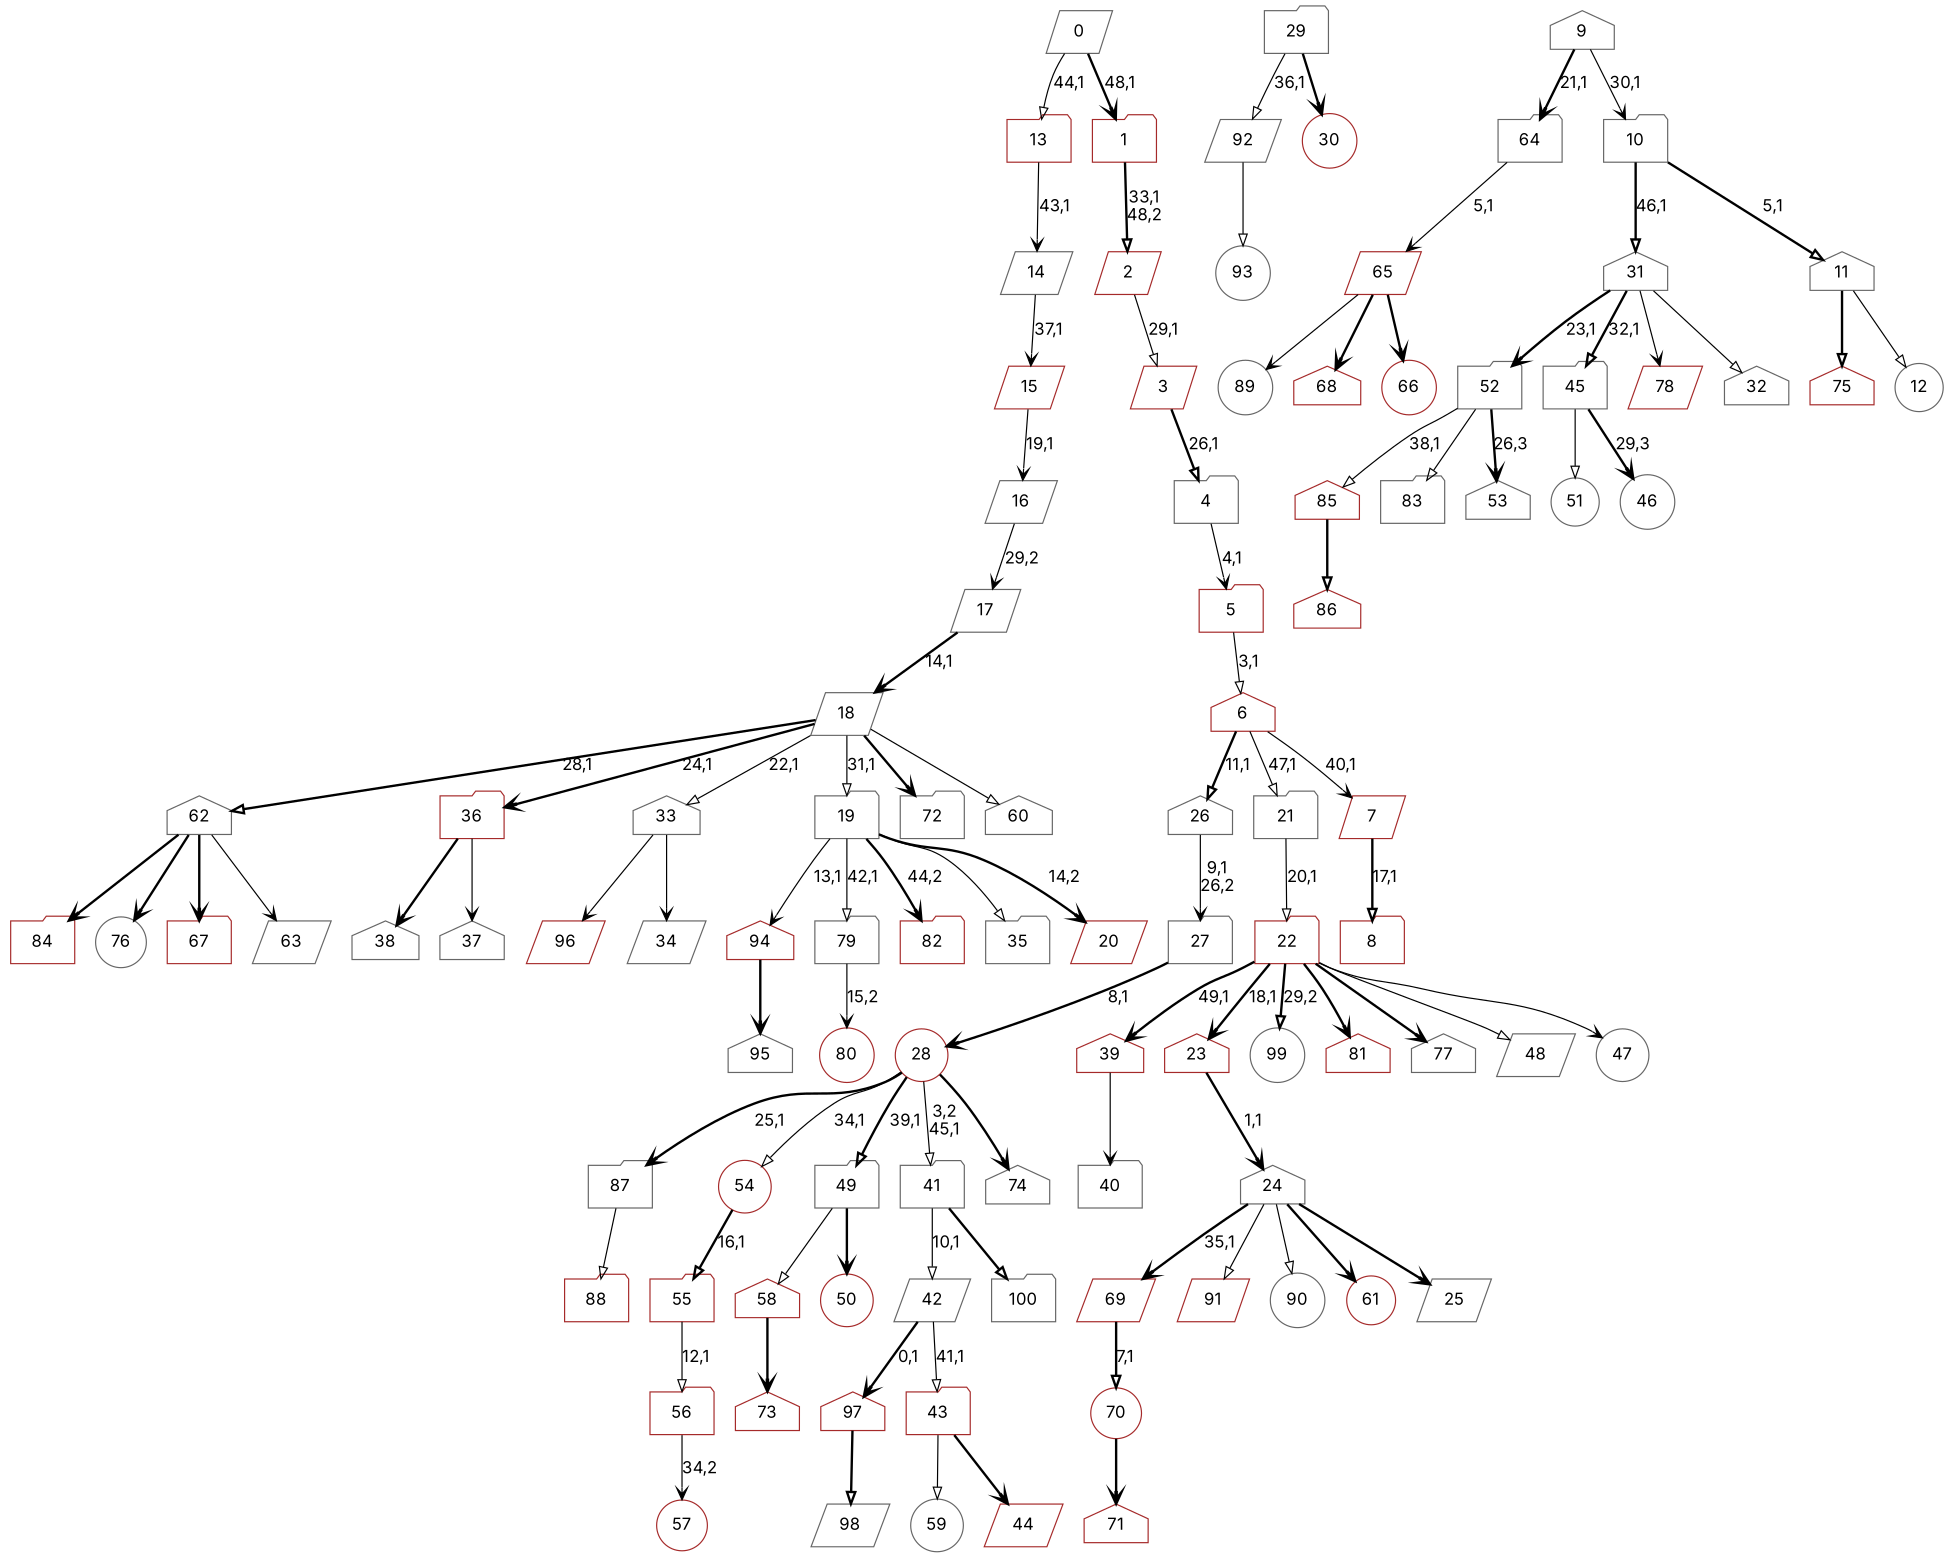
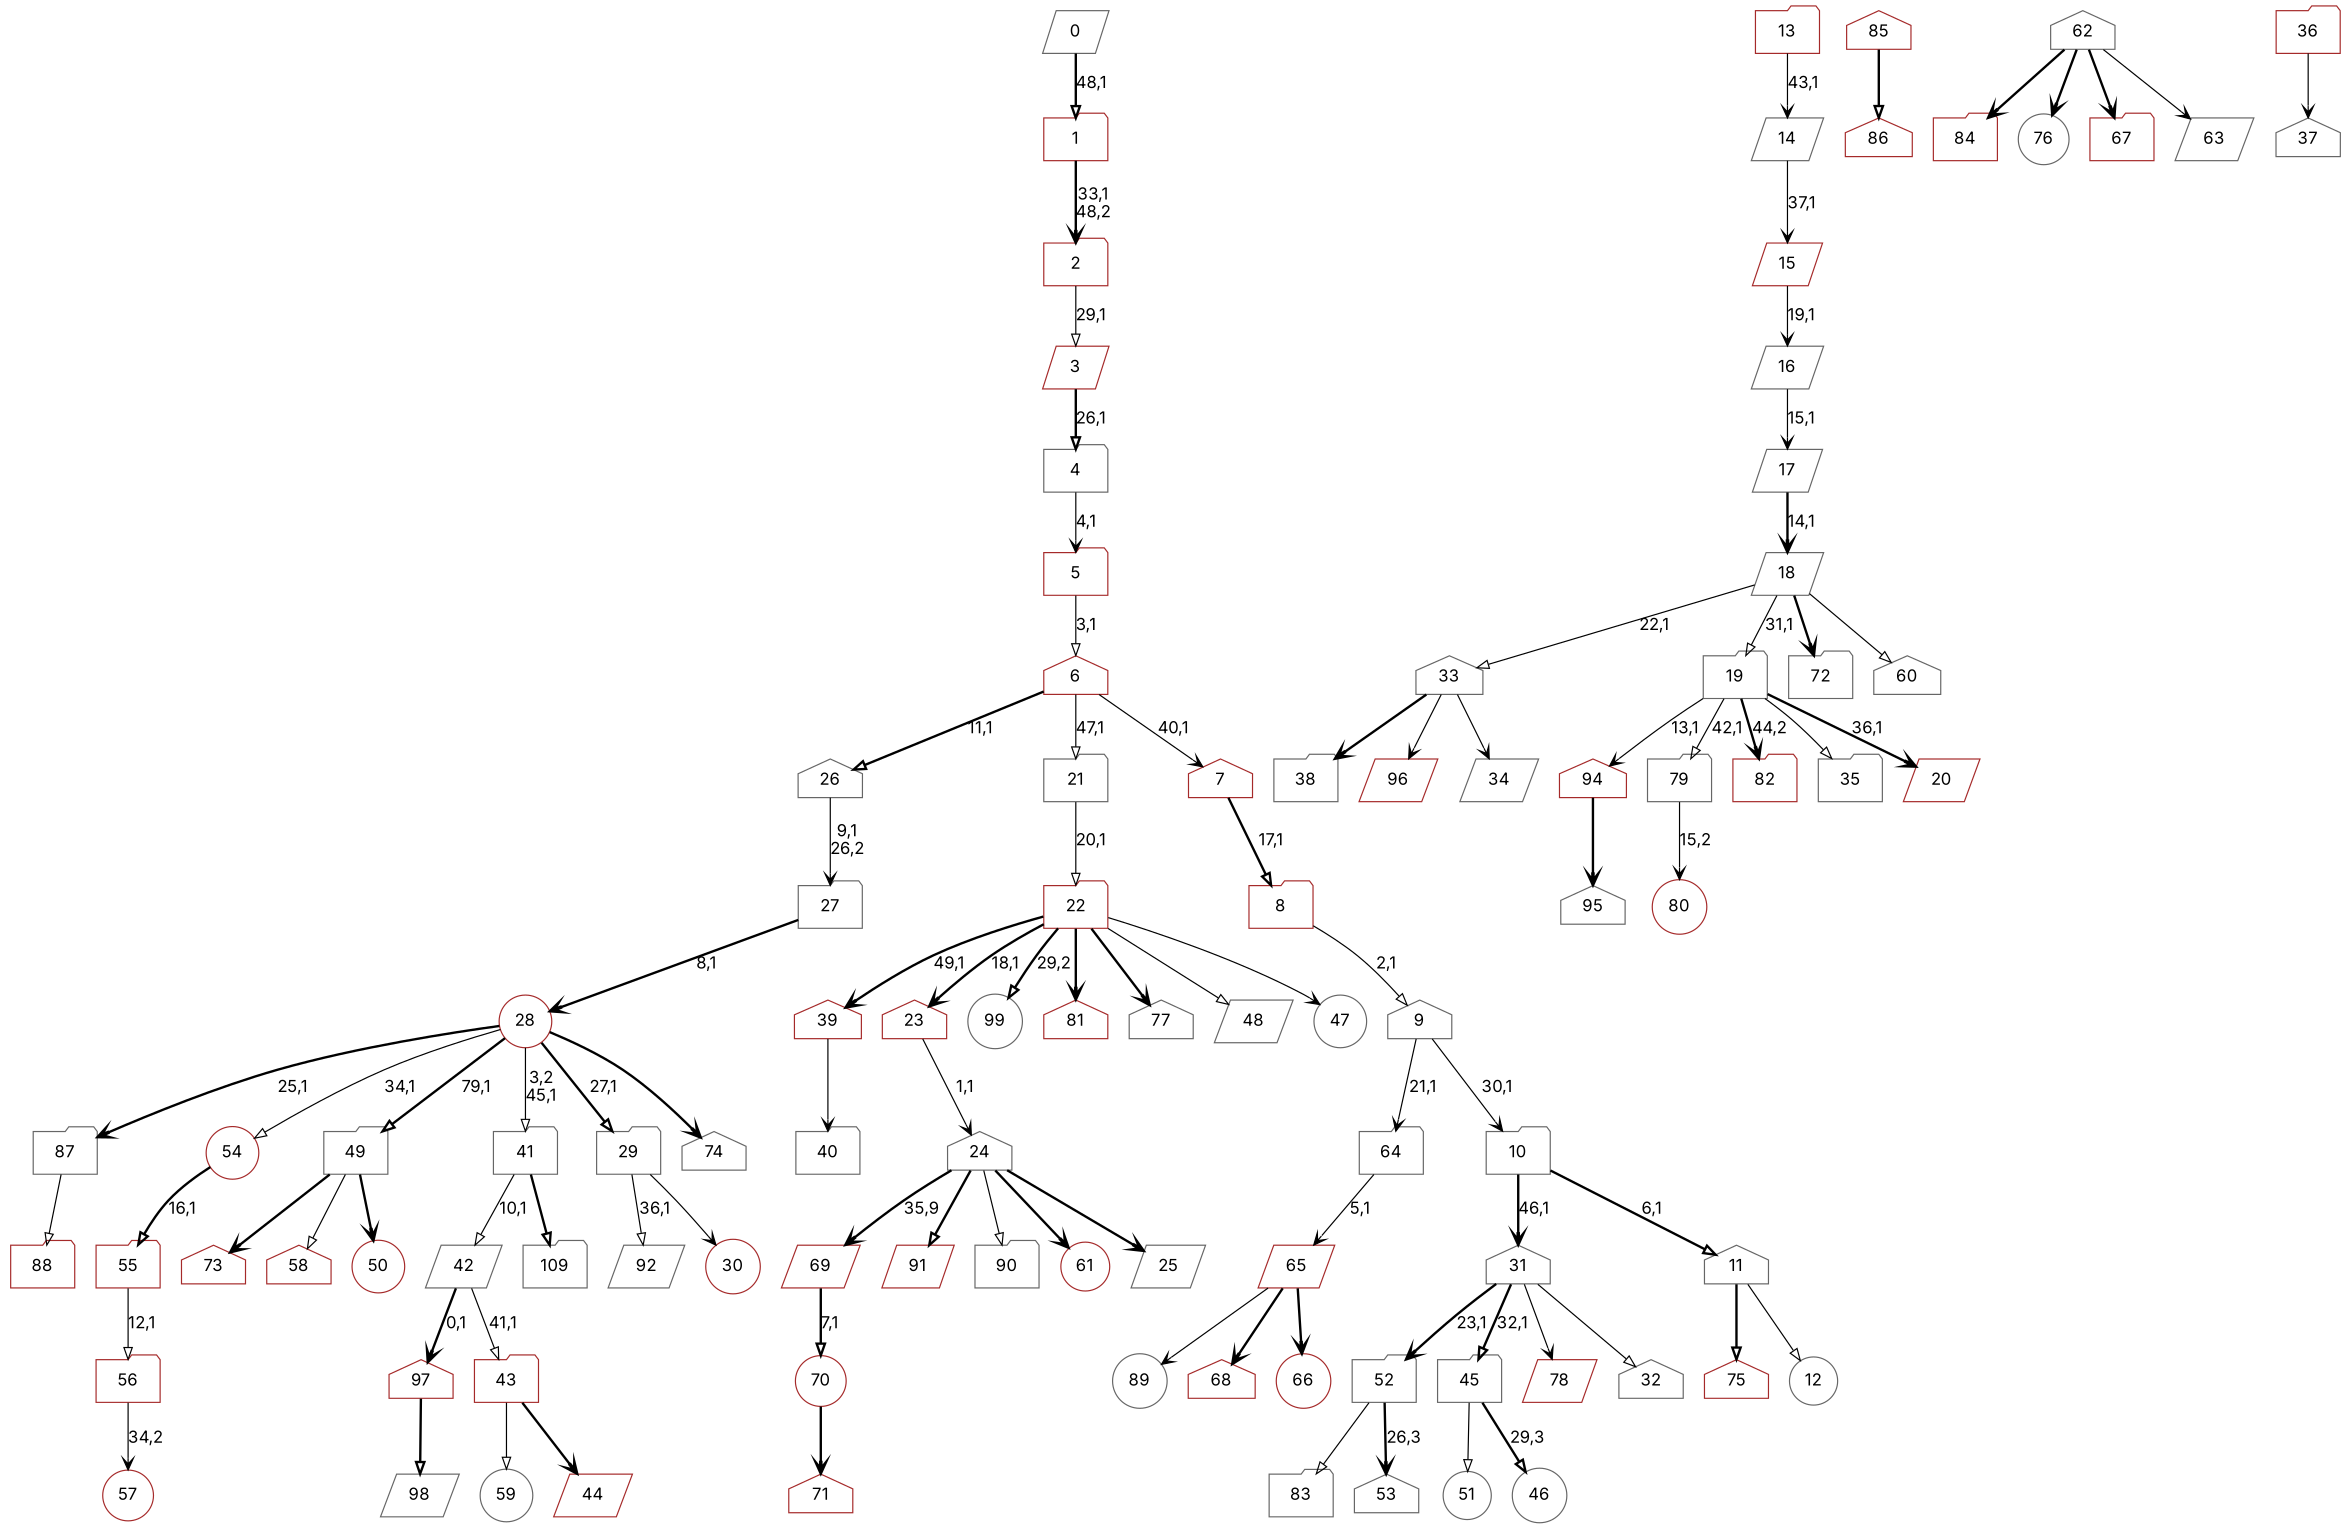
  digraph {
    fontname=Inter
    node [color=gray40 fontname=Inter shape=folder]
    edge [arrowhead=vee fontname=Inter style=bold]
    97 [color=brown shape=house]
    98 [shape=parallelogram]
    94 [color=brown shape=house]
    95 [shape=house]
    92 [shape=parallelogram]
-   93 [shape=circle]
    88 [color=brown]
    87
    85 [color=brown shape=house]
    86 [color=brown shape=house]
    80 [color=brown shape=circle]
    79
    70 [color=brown shape=circle]
    71 [color=brown shape=house]
    69 [color=brown shape=parallelogram]
    65 [color=brown shape=parallelogram]
    89 [shape=circle]
    68 [color=brown shape=house]
    66 [color=brown shape=circle]
    64
    62 [shape=house]
    84 [color=brown]
    76 [shape=circle]
    67 [color=brown]
    63 [shape=parallelogram]
    56 [color=brown]
    57 [color=brown shape=circle]
    55 [color=brown]
    54 [color=brown shape=circle]
    52
    83
    53 [shape=house]
    73 [color=brown shape=house]
    49
    58 [color=brown shape=house]
    50 [color=brown shape=circle]
    51 [shape=circle]
    45
    46 [shape=circle]
    43 [color=brown]
    59 [shape=circle]
    44 [color=brown shape=parallelogram]
    42 [shape=parallelogram]
    41
-   100
+   100 [label=109]
    39 [color=brown shape=house]
    40
    36 [color=brown]
-   38 [shape=house]
+   38
    37 [shape=house]
    33 [shape=house]
    96 [color=brown shape=parallelogram]
    34 [shape=parallelogram]
    31 [shape=house]
    78 [color=brown shape=parallelogram]
    32 [shape=house]
    29
    30 [color=brown shape=circle]
    28 [color=brown shape=circle]
    74 [shape=house]
    27
    26 [shape=house]
    24 [shape=house]
    91 [color=brown shape=parallelogram]
-   90 [shape=circle]
+   90
    61 [color=brown shape=circle]
    25 [shape=parallelogram]
    23 [color=brown shape=house]
    22 [color=brown]
    99 [shape=circle]
    81 [color=brown shape=house]
    77 [shape=house]
    48 [shape=parallelogram]
    47 [shape=circle]
    21
    19
    82 [color=brown]
    35
    20 [color=brown shape=parallelogram]
    18 [shape=parallelogram]
    72
    60 [shape=house]
    17 [shape=parallelogram]
    16 [shape=parallelogram]
    15 [color=brown shape=parallelogram]
    14 [shape=parallelogram]
    13 [color=brown]
    11 [shape=house]
    75 [color=brown shape=house]
    12 [shape=circle]
    10
    9 [shape=house]
    8 [color=brown]
-   7 [color=brown shape=parallelogram]
+   7 [color=brown shape=house]
    6 [color=brown shape=house]
    5 [color=brown]
    4
    3 [color=brown shape=parallelogram]
-   2 [color=brown shape=parallelogram]
+   2 [color=brown]
    1 [color=brown]
    0 [shape=parallelogram]
    97 -> 98 [arrowhead=onormal]
    94 -> 95
-   92 -> 93 [arrowhead=onormal style=solid]
    87 -> 88 [arrowhead=onormal style=solid]
    85 -> 86 [arrowhead=onormal]
    79 -> 80 [label="15,2" style=solid]
    70 -> 71
    69 -> 70 [arrowhead=onormal label="7,1"]
    65 -> 89 [style=solid]
    65 -> 68
    65 -> 66
    64 -> 65 [label="5,1" style=solid]
    62 -> 84
    62 -> 76
    62 -> 67
    62 -> 63 [style=solid]
    56 -> 57 [label="34,2" style=solid]
    55 -> 56 [arrowhead=onormal label="12,1" style=solid]
    54 -> 55 [arrowhead=onormal label="16,1"]
-   52 -> 85 [arrowhead=onormal label="38,1" style=solid]
    52 -> 83 [arrowhead=onormal style=solid]
    52 -> 53 [label="26,3"]
-   58 -> 73
+   49 -> 73
    49 -> 58 [arrowhead=onormal style=solid]
    49 -> 50
    45 -> 51 [arrowhead=onormal style=solid]
-   45 -> 46 [label="29,3"]
+   45 -> 46 [arrowhead=onormal label="29,3"]
    43 -> 59 [arrowhead=onormal style=solid]
    43 -> 44
    42 -> 97 [label="0,1"]
    42 -> 43 [arrowhead=onormal label="41,1" style=solid]
    41 -> 42 [arrowhead=onormal label="10,1" style=solid]
    41 -> 100 [arrowhead=onormal]
    39 -> 40 [style=solid]
-   36 -> 38
+   33 -> 38
    36 -> 37 [style=solid]
    33 -> 96 [style=solid]
    33 -> 34 [style=solid]
    31 -> 52 [label="23,1"]
    31 -> 45 [arrowhead=onormal label="32,1"]
    31 -> 78 [style=solid]
    31 -> 32 [arrowhead=onormal style=solid]
    29 -> 92 [arrowhead=onormal label="36,1" style=solid]
-   29 -> 30
+   29 -> 30 [style=solid]
    28 -> 87 [label="25,1"]
    28 -> 54 [arrowhead=onormal label="34,1" style=solid]
-   28 -> 49 [arrowhead=onormal label="39,1"]
+   28 -> 49 [arrowhead=onormal label="79,1"]
    28 -> 41 [arrowhead=onormal label="3,2\n45,1" style=solid]
+   28 -> 29 [arrowhead=onormal label="27,1"]
    28 -> 74
    27 -> 28 [label="8,1"]
    26 -> 27 [label="9,1\n26,2" style=solid]
-   24 -> 69 [label="35,1"]
-   24 -> 91 [arrowhead=onormal style=solid]
+   24 -> 69 [label="35,9"]
+   24 -> 91 [arrowhead=onormal]
    24 -> 90 [arrowhead=onormal style=solid]
    24 -> 61
    24 -> 25
-   23 -> 24 [label="1,1"]
+   23 -> 24 [label="1,1" style=solid]
    22 -> 39 [label="49,1"]
    22 -> 23 [label="18,1"]
    22 -> 99 [arrowhead=onormal label="29,2"]
    22 -> 81
    22 -> 77
    22 -> 48 [arrowhead=onormal style=solid]
    22 -> 47 [style=solid]
    21 -> 22 [arrowhead=onormal label="20,1" style=solid]
    19 -> 94 [label="13,1" style=solid]
    19 -> 79 [arrowhead=onormal label="42,1" style=solid]
    19 -> 82 [label="44,2"]
    19 -> 35 [arrowhead=onormal style=solid]
-   19 -> 20 [label="14,2"]
-   18 -> 62 [arrowhead=onormal label="28,1"]
-   18 -> 36 [label="24,1"]
+   19 -> 20 [label="36,1"]
    18 -> 33 [arrowhead=onormal label="22,1" style=solid]
    18 -> 19 [arrowhead=onormal label="31,1" style=solid]
    18 -> 72
    18 -> 60 [arrowhead=onormal style=solid]
    17 -> 18 [label="14,1"]
-   16 -> 17 [label="29,2" style=solid]
+   16 -> 17 [label="15,1" style=solid]
    15 -> 16 [label="19,1" style=solid]
    14 -> 15 [label="37,1" style=solid]
    13 -> 14 [label="43,1" style=solid]
    11 -> 75 [arrowhead=onormal]
    11 -> 12 [arrowhead=onormal style=solid]
-   10 -> 31 [arrowhead=onormal label="46,1"]
-   10 -> 11 [arrowhead=onormal label="5,1"]
-   9 -> 64 [label="21,1"]
+   10 -> 31 [label="46,1"]
+   10 -> 11 [arrowhead=onormal label="6,1"]
+   9 -> 64 [label="21,1" style=solid]
    9 -> 10 [label="30,1" style=solid]
+   8 -> 9 [arrowhead=onormal label="2,1" style=solid]
    7 -> 8 [arrowhead=onormal label="17,1"]
    6 -> 26 [arrowhead=onormal label="11,1"]
    6 -> 21 [arrowhead=onormal label="47,1" style=solid]
    6 -> 7 [label="40,1" style=solid]
    5 -> 6 [arrowhead=onormal label="3,1" style=solid]
    4 -> 5 [label="4,1" style=solid]
    3 -> 4 [arrowhead=onormal label="26,1"]
    2 -> 3 [arrowhead=onormal label="29,1" style=solid]
-   1 -> 2 [arrowhead=onormal label="33,1\n48,2"]
-   0 -> 13 [arrowhead=onormal label="44,1" style=solid]
-   0 -> 1 [label="48,1"]
+   1 -> 2 [label="33,1\n48,2"]
+   0 -> 1 [arrowhead=onormal label="48,1"]
  }
